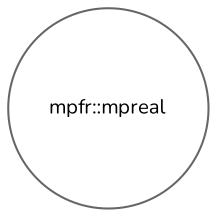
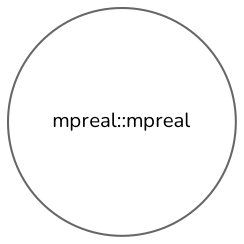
  digraph {
    rankdir=LR
    fontname=Nunito
-   n1 [color=grey40 fillcolor=white fontname=Nunito fontsize=10 height=0.2 label="mpfr::mpreal" shape=circle style=filled width=0.4]
+   n1 [color=grey40 fillcolor=white fontname=Nunito fontsize=10 height=0.2 label="mpreal::mpreal" shape=circle style=filled width=0.4]
  }
